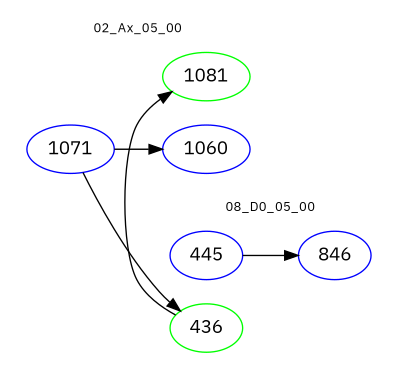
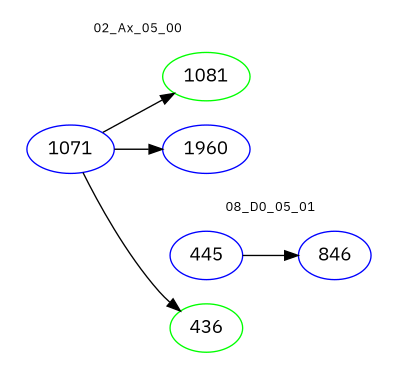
  digraph {
    fontname="IBM Plex Sans"
    rankdir=LR
    node [color=blue fontname="IBM Plex Sans"]
    edge [color=black fontname="IBM Plex Sans"]
    n1 [label=1071]
-   n2 [label=1060]
+   n2 [label=1960]
    n3 [color=green label=1081]
    n4 [label=445]
    n5 [color=green label=436]
    n6 [label=846]
    subgraph cluster_1 {
      color=white
      fontsize=10
      label="02_Ax_05_00"
      n1
      n2
      n3
    }
    subgraph cluster_2 {
      color=white
      fontsize=10
-     label="08_D0_05_00"
+     label="08_D0_05_01"
      n4
      n5
      n6
    }
    n1 -> n2
-   n5 -> n3
+   n1 -> n3
    n1 -> n5
    n4 -> n6
  }
